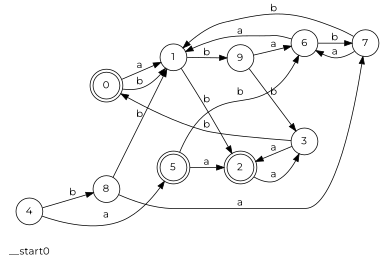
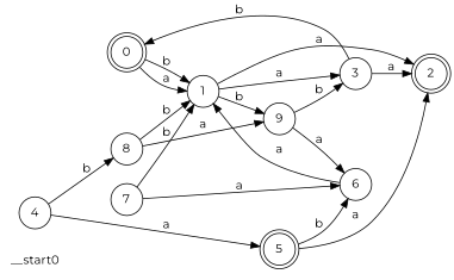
  digraph {
    fontname=Montserrat
    rankdir=LR
    node [fontname=Montserrat shape=circle color=black fillcolor=white style=filled]
    edge [fontname=Montserrat]
    __start0 [shape=none color="" fillcolor="" style=""]
    n2 [label=0 shape=doublecircle style="rounded,filled"]
    n3 [label=1]
    n4 [label=2 shape=doublecircle style="rounded,filled"]
    n5 [label=9]
    n6 [label=3]
    n7 [label=6]
    n8 [label=4]
    n9 [label=5 shape=doublecircle style="rounded,filled"]
    n10 [label=8]
    n11 [label=7]
    n2 -> n3 [label=a]
    n2 -> n3 [label=b]
-   n3 -> n4 [label=b]
+   n3 -> n4 [label=a]
    n3 -> n5 [label=b]
-   n4 -> n6 [label=a]
+   n3 -> n6 [label=a]
    n5 -> n6 [label=b]
    n5 -> n7 [label=a]
    n6 -> n2 [label=b]
    n6 -> n4 [label=a]
    n7 -> n3 [label=a]
-   n7 -> n11 [label=b]
    n8 -> n9 [label=a]
    n8 -> n10 [label=b]
    n9 -> n4 [label=a]
    n9 -> n7 [label=b]
    n10 -> n3 [label=b]
-   n10 -> n11 [label=a]
+   n10 -> n5 [label=a]
    n11 -> n3 [label=b]
    n11 -> n7 [label=a]
  }
